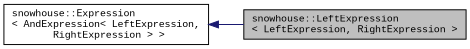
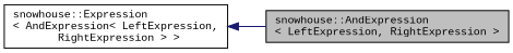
  digraph {
    rankdir=LR
    fontname="Liberation Mono"
    node [color=black fontname="Liberation Mono" fontsize=10 shape=record style=filled]
-   n1 [fillcolor=grey75 fontcolor=black height=0.2 label="snowhouse::LeftExpression\l\< LeftExpression, RightExpression \>" width=0.4]
+   n1 [fillcolor=grey75 fontcolor=black height=0.2 label="snowhouse::AndExpression\l\< LeftExpression, RightExpression \>" width=0.4]
    n2 [fillcolor=white height=0.2 label="snowhouse::Expression\l\< AndExpression\< LeftExpression,\l RightExpression \> \>" width=0.4]
    n2 -> n1 [color=midnightblue dir=back fontname="Liberation Mono" fontsize=10 labelfontname=Helvetica labelfontsize=10 style=solid]
  }
